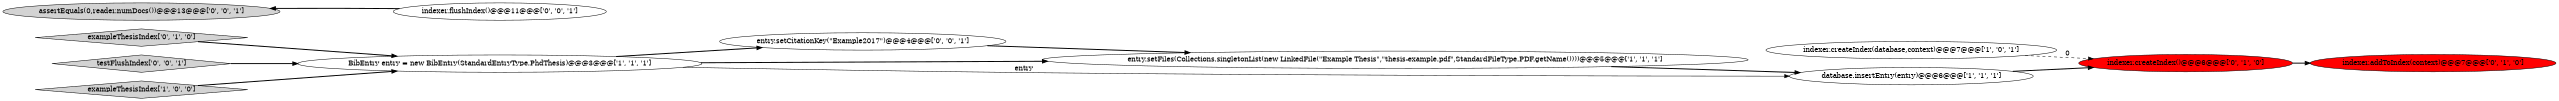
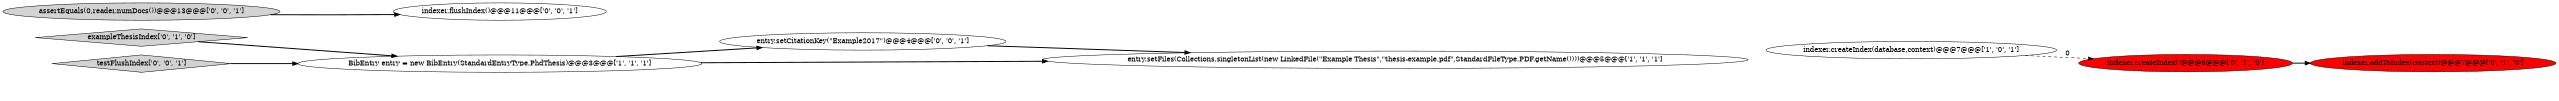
  digraph {
    rankdir=LR
    node [fillcolor=white shape=ellipse style=filled]
    edge [style=bold]
    n1 [label="indexer.createIndex(database,context)@@@7@@@['1', '0', '1']"]
    n2 [fillcolor=red label="indexer.createIndex()@@@6@@@['0', '1', '0']"]
    n3 [fillcolor=red label="indexer.addToIndex(context)@@@7@@@['0', '1', '0']"]
    n4 [fillcolor=lightgray label="exampleThesisIndex['0', '1', '0']" shape=diamond]
    n5 [label="BibEntry entry = new BibEntry(StandardEntryType.PhdThesis)@@@3@@@['1', '1', '1']"]
    n6 [label="entry.setCitationKey(\"Example2017\")@@@4@@@['0', '0', '1']"]
    n7 [label="entry.setFiles(Collections.singletonList(new LinkedFile(\"Example Thesis\",\"thesis-example.pdf\",StandardFileType.PDF.getName())))@@@5@@@['1', '1', '1']"]
-   n8 [label="database.insertEntry(entry)@@@6@@@['1', '1', '1']"]
    n9 [fillcolor=lightgray label="testFlushIndex['0', '0', '1']" shape=diamond]
    n10 [fillcolor=lightgray label="assertEquals(0,reader.numDocs())@@@13@@@['0', '0', '1']"]
-   n11 [fillcolor=lightgray label="exampleThesisIndex['1', '0', '0']" shape=diamond]
    n12 [label="indexer.flushIndex()@@@11@@@['0', '0', '1']"]
    n1 -> n2 [label=0 style=dashed]
    n2 -> n3
    n4 -> n5
    n5 -> n6
    n5 -> n7
-   n5 -> n8 [label=entry style=solid]
    n6 -> n7
-   n7 -> n8
-   n8 -> n2
    n9 -> n5
-   n11 -> n5
-   n12 -> n10
+   n10 -> n12
  }
